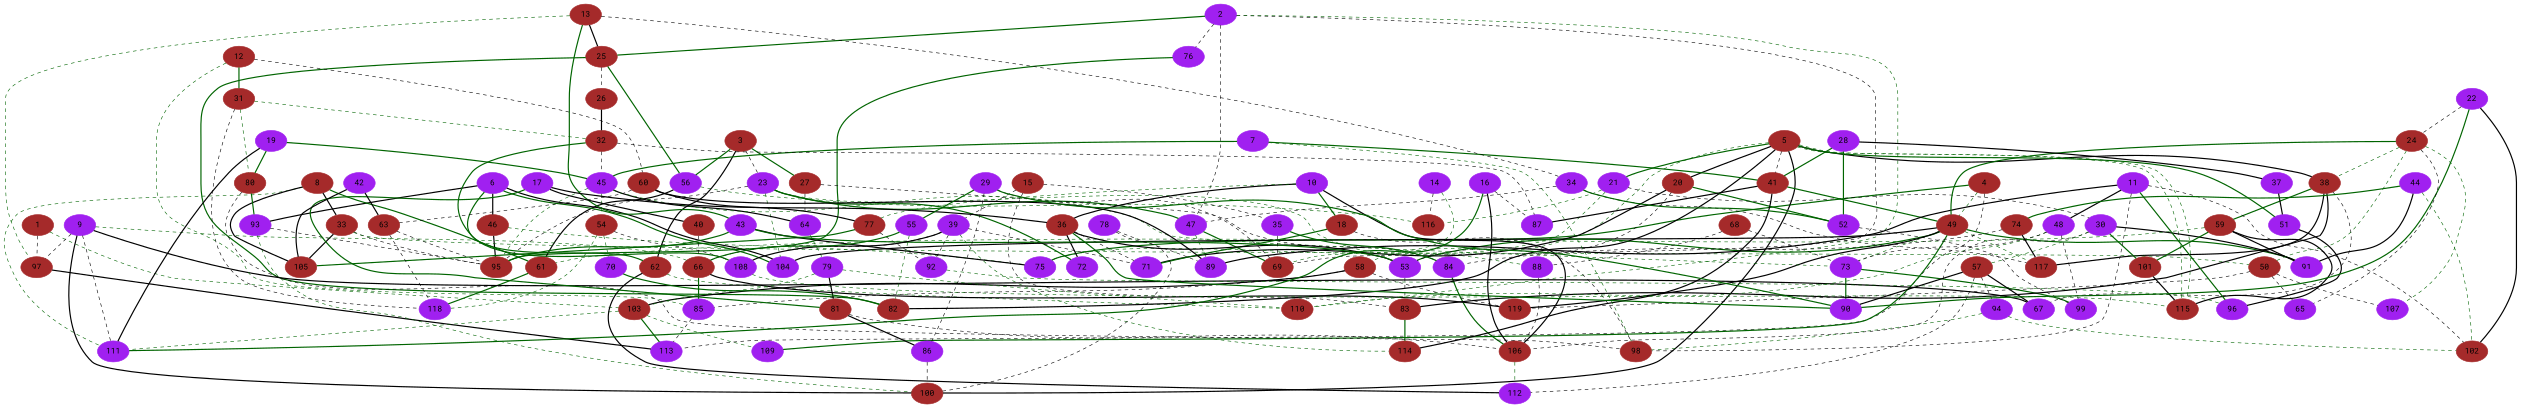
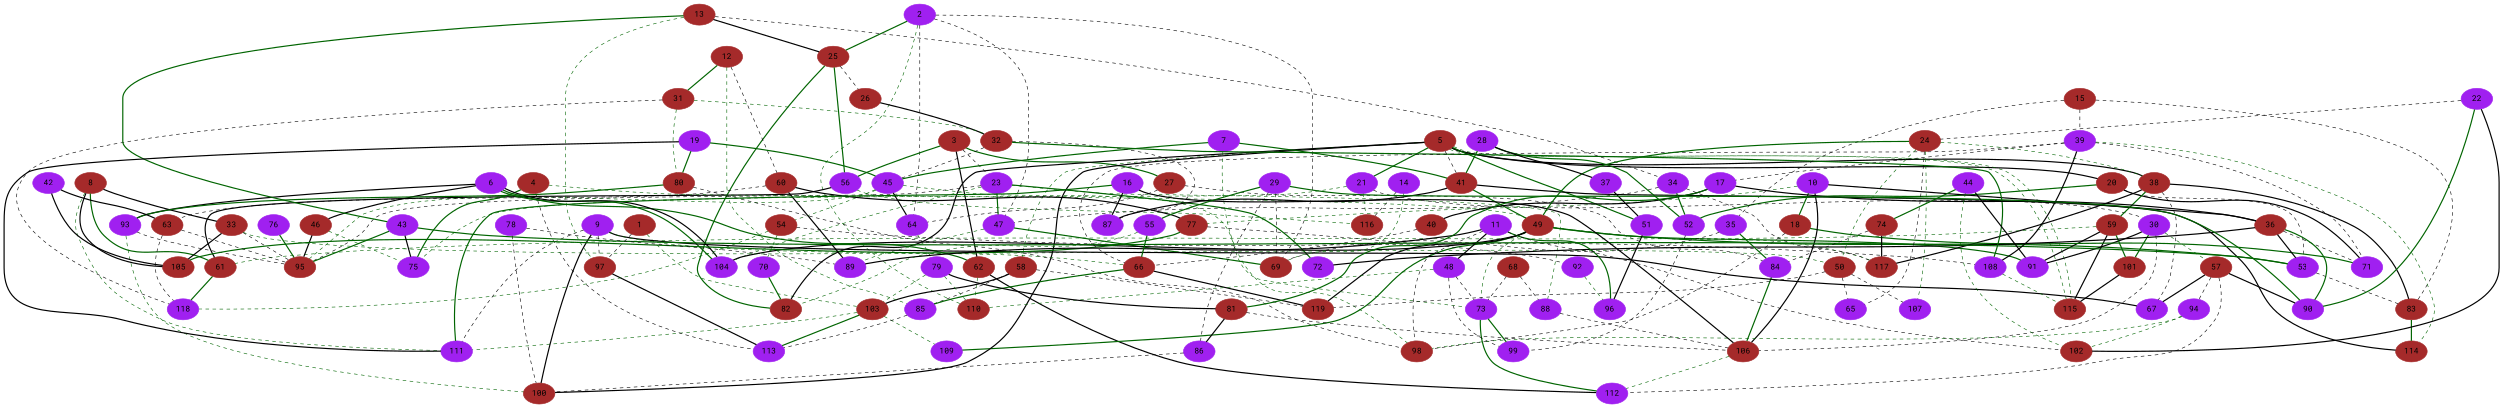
  graph {
    fontname="Roboto Mono"
    node [color=purple fontname="Roboto Mono" style=filled]
    edge [color=black fontname="Roboto Mono" style=dashed]
    1 [color=brown]
    97 [color=brown]
    103 [color=brown]
    113
    111
    109
    25 [color=brown]
    2
    47
    69 [color=brown]
    76
    110 [color=brown]
    56
    82 [color=brown]
    26 [color=brown]
    89
    95 [color=brown]
    3 [color=brown]
    23
    27 [color=brown]
    62 [color=brown]
    104
    72
    88
    64
    84
    61 [color=brown]
    116 [color=brown]
    112
    4 [color=brown]
    49 [color=brown]
    75
    53
    91
    117 [color=brown]
    73
    119 [color=brown]
    5 [color=brown]
    20 [color=brown]
    21
    38 [color=brown]
    41 [color=brown]
    51
    58 [color=brown]
    100 [color=brown]
    115 [color=brown]
    71
    52
    30
    67
    83 [color=brown]
    59 [color=brown]
    87
    114 [color=brown]
    96
    85
    6
    46 [color=brown]
    93
    7
    45
    98 [color=brown]
    54 [color=brown]
    8 [color=brown]
    33 [color=brown]
    105 [color=brown]
    50 [color=brown]
    118
    9
    66 [color=brown]
    18 [color=brown]
    10
    36 [color=brown]
    77 [color=brown]
    106 [color=brown]
    90
    92
    11
    48
    102 [color=brown]
    99
    12 [color=brown]
    31 [color=brown]
    60 [color=brown]
    80 [color=brown]
    32 [color=brown]
    63 [color=brown]
    13 [color=brown]
    34
    43
    14
    15 [color=brown]
    35
    39
    108
    16
    17
    40 [color=brown]
    81 [color=brown]
    86
    19
    57 [color=brown]
    101 [color=brown]
    22
    24 [color=brown]
    65
    107
    79
    28
    37
    29
    55
    94
    42
    44
    74 [color=brown]
    70
    68 [color=brown]
    78
    1 -- 97
    1 -- 103 [color=darkgreen]
    97 -- 113 [style=bold]
    103 -- 113 [color=darkgreen style=bold]
    103 -- 111 [color=darkgreen]
    103 -- 109 [color=darkgreen]
    25 -- 56 [color=darkgreen style=bold]
    25 -- 82 [color=darkgreen style=bold]
    25 -- 26
    2 -- 25 [color=darkgreen style=bold]
    2 -- 47
    2 -- 69
-   2 -- 76
+   2 -- 64
    2 -- 110 [color=darkgreen]
    47 -- 69 [color=darkgreen style=bold]
    47 -- 89 [color=darkgreen]
    76 -- 95 [color=darkgreen style=bold]
    56 -- 61 [style=bold]
    56 -- 116 [color=darkgreen]
    26 -- 32 [style=bold]
    3 -- 56 [color=darkgreen style=bold]
    3 -- 23
    3 -- 27 [color=darkgreen style=bold]
    3 -- 62 [style=bold]
    23 -- 47 [color=darkgreen style=bold]
    23 -- 95
    23 -- 104 [color=darkgreen]
    23 -- 72 [color=darkgreen style=bold]
    23 -- 88 [color=darkgreen]
    27 -- 64
    27 -- 84
    62 -- 110 [color=darkgreen]
    62 -- 112 [style=bold]
    88 -- 106
    64 -- 79 [color=darkgreen]
    84 -- 106 [color=darkgreen style=bold]
    61 -- 118 [color=darkgreen style=bold]
    4 -- 113
    4 -- 49 [color=darkgreen]
    4 -- 75 [color=darkgreen style=bold]
    49 -- 109 [color=darkgreen style=bold]
    49 -- 104 [style=bold]
    49 -- 53 [color=darkgreen style=bold]
    49 -- 91 [color=darkgreen style=bold]
    49 -- 117 [color=darkgreen]
    49 -- 73 [color=darkgreen]
    49 -- 119 [style=bold]
    53 -- 83
-   73 -- 90 [color=darkgreen style=bold]
+   73 -- 112 [color=darkgreen style=bold]
    73 -- 99 [color=darkgreen style=bold]
    5 -- 82 [style=bold]
    5 -- 20 [style=bold]
    5 -- 21 [color=darkgreen style=bold]
    5 -- 38 [style=bold]
    5 -- 41
    5 -- 51 [color=darkgreen style=bold]
    5 -- 58 [color=darkgreen]
    5 -- 100 [style=bold]
    5 -- 115 [color=darkgreen]
    5 -- 115 [color=darkgreen]
    20 -- 53
    20 -- 71 [style=bold]
    20 -- 52 [color=darkgreen style=bold]
    21 -- 116 [color=darkgreen]
    21 -- 75 [color=darkgreen]
    21 -- 30
    38 -- 117 [style=bold]
    38 -- 67
    38 -- 83 [style=bold]
    38 -- 59 [color=darkgreen style=bold]
    41 -- 49 [color=darkgreen style=bold]
    41 -- 87 [style=bold]
    41 -- 114 [style=bold]
    51 -- 96 [style=bold]
    58 -- 103 [style=bold]
    58 -- 119
    58 -- 85
    52 -- 99
    30 -- 91 [style=bold]
    30 -- 106
    30 -- 57 [color=darkgreen]
    30 -- 101 [color=darkgreen style=bold]
    83 -- 114 [color=darkgreen style=bold]
    59 -- 61 [color=darkgreen]
    59 -- 91 [style=bold]
    59 -- 115 [style=bold]
    59 -- 101 [color=darkgreen style=bold]
    85 -- 113
    6 -- 62 [color=darkgreen style=bold]
    6 -- 104 [color=darkgreen style=bold]
    6 -- 104 [style=bold]
    6 -- 46 [style=bold]
    6 -- 93 [style=bold]
    46 -- 95 [style=bold]
    46 -- 75 [color=darkgreen]
    93 -- 95
    93 -- 100 [color=darkgreen]
    7 -- 41 [color=darkgreen style=bold]
    7 -- 45 [color=darkgreen style=bold]
    7 -- 98 [color=darkgreen]
    45 -- 95 [color=darkgreen]
    45 -- 64 [style=bold]
    45 -- 73 [color=darkgreen]
    45 -- 54 [color=darkgreen]
    54 -- 118 [color=darkgreen]
    54 -- 108
    54 -- 70 [color=darkgreen]
    8 -- 111 [color=darkgreen]
    8 -- 61 [color=darkgreen style=bold]
    8 -- 33 [style=bold]
    8 -- 105 [style=bold]
    33 -- 95
    33 -- 105 [style=bold]
    33 -- 50 [color=darkgreen]
    50 -- 119
    50 -- 65
    50 -- 107
    9 -- 97
    9 -- 111
    9 -- 100 [style=bold]
    9 -- 67 [style=bold]
    9 -- 66 [color=darkgreen]
    66 -- 119 [style=bold]
    66 -- 85 [color=darkgreen style=bold]
    18 -- 71 [color=darkgreen style=bold]
    18 -- 98
    10 -- 18 [color=darkgreen style=bold]
    10 -- 36 [style=bold]
    10 -- 77 [color=darkgreen]
    10 -- 106 [style=bold]
    36 -- 72 [style=bold]
    36 -- 53 [style=bold]
    36 -- 71
    36 -- 90 [color=darkgreen style=bold]
    77 -- 105 [color=darkgreen style=bold]
    77 -- 92
    106 -- 112 [color=darkgreen]
    92 -- 96 [color=darkgreen]
    11 -- 89 [style=bold]
    11 -- 96 [color=darkgreen style=bold]
    11 -- 98
    11 -- 48 [style=bold]
    11 -- 102
    48 -- 110 [color=darkgreen]
    48 -- 73
    48 -- 99
    12 -- 85 [color=darkgreen]
    12 -- 31 [color=darkgreen style=bold]
    12 -- 60
    31 -- 118
    31 -- 80 [color=darkgreen]
    31 -- 32 [color=darkgreen]
    60 -- 89 [style=bold]
    60 -- 77 [style=bold]
    60 -- 63
    80 -- 93 [color=darkgreen style=bold]
    80 -- 98
    32 -- 87
    32 -- 45
    32 -- 108 [color=darkgreen style=bold]
    63 -- 95
    63 -- 118
    13 -- 97 [color=darkgreen]
    13 -- 25 [style=bold]
    13 -- 34
    13 -- 43 [color=darkgreen style=bold]
    34 -- 47
    34 -- 117
    34 -- 52 [color=darkgreen style=bold]
    43 -- 95 [color=darkgreen style=bold]
    43 -- 75 [style=bold]
    43 -- 53 [color=darkgreen style=bold]
    14 -- 69 [color=darkgreen]
    14 -- 116
    15 -- 83
    15 -- 35
    15 -- 39
    35 -- 69
    35 -- 84 [color=darkgreen style=bold]
    39 -- 71
    39 -- 114 [color=darkgreen]
    39 -- 66
-   39 -- 92
+   39 -- 17
    39 -- 108 [style=bold]
    108 -- 115 [color=darkgreen]
    16 -- 111 [color=darkgreen style=bold]
-   16 -- 87
+   16 -- 87 [style=bold]
    16 -- 106 [style=bold]
    17 -- 36 [style=bold]
    17 -- 40 [style=bold]
    17 -- 81 [color=darkgreen style=bold]
    40 -- 66
    81 -- 106
    81 -- 86 [style=bold]
    86 -- 100
    19 -- 111 [style=bold]
    19 -- 45 [color=darkgreen style=bold]
    19 -- 80 [color=darkgreen style=bold]
    57 -- 112
    57 -- 67 [style=bold]
    57 -- 90 [style=bold]
    57 -- 94
    101 -- 115 [style=bold]
    22 -- 90 [color=darkgreen style=bold]
    22 -- 102 [style=bold]
    22 -- 24
    24 -- 49 [color=darkgreen style=bold]
    24 -- 38 [color=darkgreen]
    24 -- 50 [color=darkgreen]
    24 -- 65
    24 -- 107 [color=darkgreen]
    79 -- 103 [color=darkgreen]
    79 -- 110 [color=darkgreen]
    79 -- 81 [style=bold]
    28 -- 41 [color=darkgreen style=bold]
    28 -- 52 [color=darkgreen style=bold]
    28 -- 37 [style=bold]
    37 -- 51 [style=bold]
    29 -- 69
    29 -- 90 [color=darkgreen style=bold]
    29 -- 86
    29 -- 55 [color=darkgreen style=bold]
    55 -- 82 [color=darkgreen]
    55 -- 66 [color=darkgreen style=bold]
    94 -- 98 [color=darkgreen]
    94 -- 102 [color=darkgreen]
    42 -- 105 [style=bold]
    42 -- 63 [style=bold]
    44 -- 91 [style=bold]
    44 -- 102 [color=darkgreen]
    44 -- 74 [color=darkgreen style=bold]
    74 -- 84
    74 -- 117 [style=bold]
    70 -- 82 [color=darkgreen style=bold]
    68 -- 88
    68 -- 73
    78 -- 89
    78 -- 100
  }
